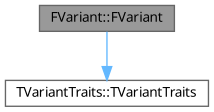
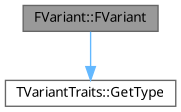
  digraph {
    rankdir=TB
    fontname="Noto Sans"
    node [fontname="Noto Sans" fontsize=10 shape=box style=filled]
    n1 [color=gray40 fillcolor=grey60 fontcolor=black height=0.2 label="FVariant::FVariant" width=0.4]
-   n2 [color=grey40 fillcolor=white height=0.2 label="TVariantTraits::TVariantTraits" width=0.4]
+   n2 [color=grey40 fillcolor=white height=0.2 label="TVariantTraits::GetType" width=0.4]
    n1 -> n2 [color=steelblue1 fontname="Noto Sans" fontsize=10 labelfontname=Helvetica labelfontsize=10 style=solid]
  }
